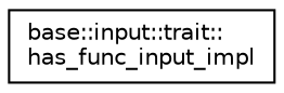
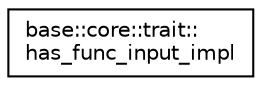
  digraph {
    rankdir=LR
-   n1 [color=black fillcolor=white fontname=Helvetica fontsize=10 height=0.2 label="base::input::trait::\lhas_func_input_impl" shape=record style=filled width=0.4]
+   n1 [color=black fillcolor=white fontname=Helvetica fontsize=10 height=0.2 label="base::core::trait::\lhas_func_input_impl" shape=record style=filled width=0.4]
  }
